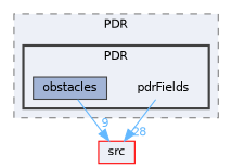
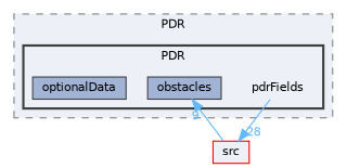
  digraph {
    compound=true
    node [fontname=Helvetica fontsize=10 shape=box color=grey25 fillcolor="#a2b4d6" style=filled]
    edge [color=steelblue1 fontcolor=steelblue1 fontname=Helvetica fontsize=10 labeldistance=1.5 labelfontname=Helvetica labelfontsize=10]
    n1 [height=0.2 label=pdrFields shape=plaintext width=0.4 color="" fillcolor="" style=""]
    n2 [height=0.2 label=obstacles width=0.4]
+   n3 [height=0.2 label=optionalData width=0.4]
    n4 [color=red fillcolor="#edf0f7" height=0.2 label=src width=0.4]
    subgraph cluster_1 {
      bgcolor="#edf0f7"
      fontname=Helvetica
      fontsize=10
      label=PDR
      pencolor=grey50
      style="filled,dashed"
      subgraph cluster_2 {
        bgcolor="#edf0f7"
        fontname=Helvetica
        fontsize=10
        label=PDR
        pencolor=grey25
        style="filled,bold"
        n1
        n2
+       n3
      }
    }
    n1 -> n4 [headlabel=28]
-   n2 -> n4 [headlabel=9]
+   n4 -> n2 [headlabel=9]
  }
